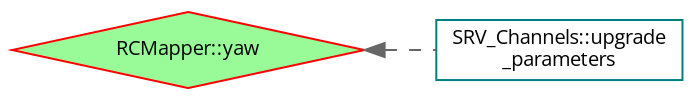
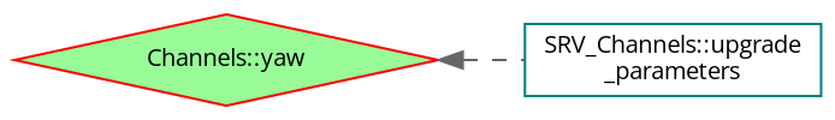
  digraph {
    rankdir=LR
    fontname="Open Sans"
    node [fontname="Open Sans" fontsize=10 style=filled]
-   n1 [color=red fillcolor=palegreen fontcolor=black height=0.2 label="RCMapper::yaw" shape=diamond width=0.4]
+   n1 [color=red fillcolor=palegreen fontcolor=black height=0.2 label="Channels::yaw" shape=diamond width=0.4]
    n2 [color=teal fillcolor=white height=0.2 label="SRV_Channels::upgrade\l_parameters" shape=box width=0.4]
    n1 -> n2 [color=gray40 dir=back fontname="Open Sans" fontsize=10 labelfontname=Helvetica labelfontsize=10 style=dashed]
  }
